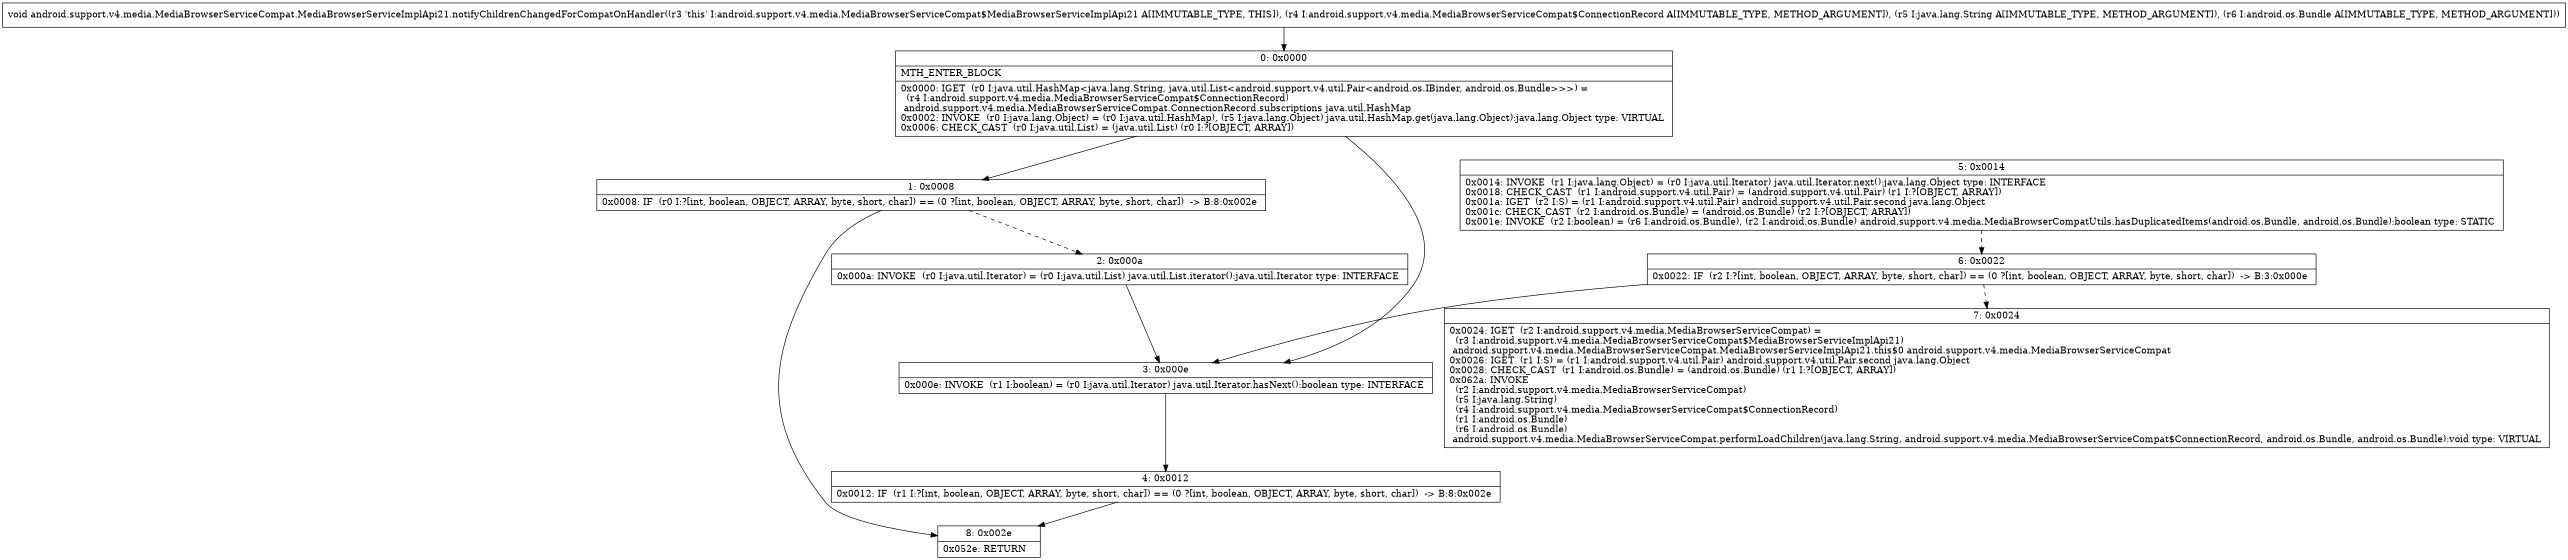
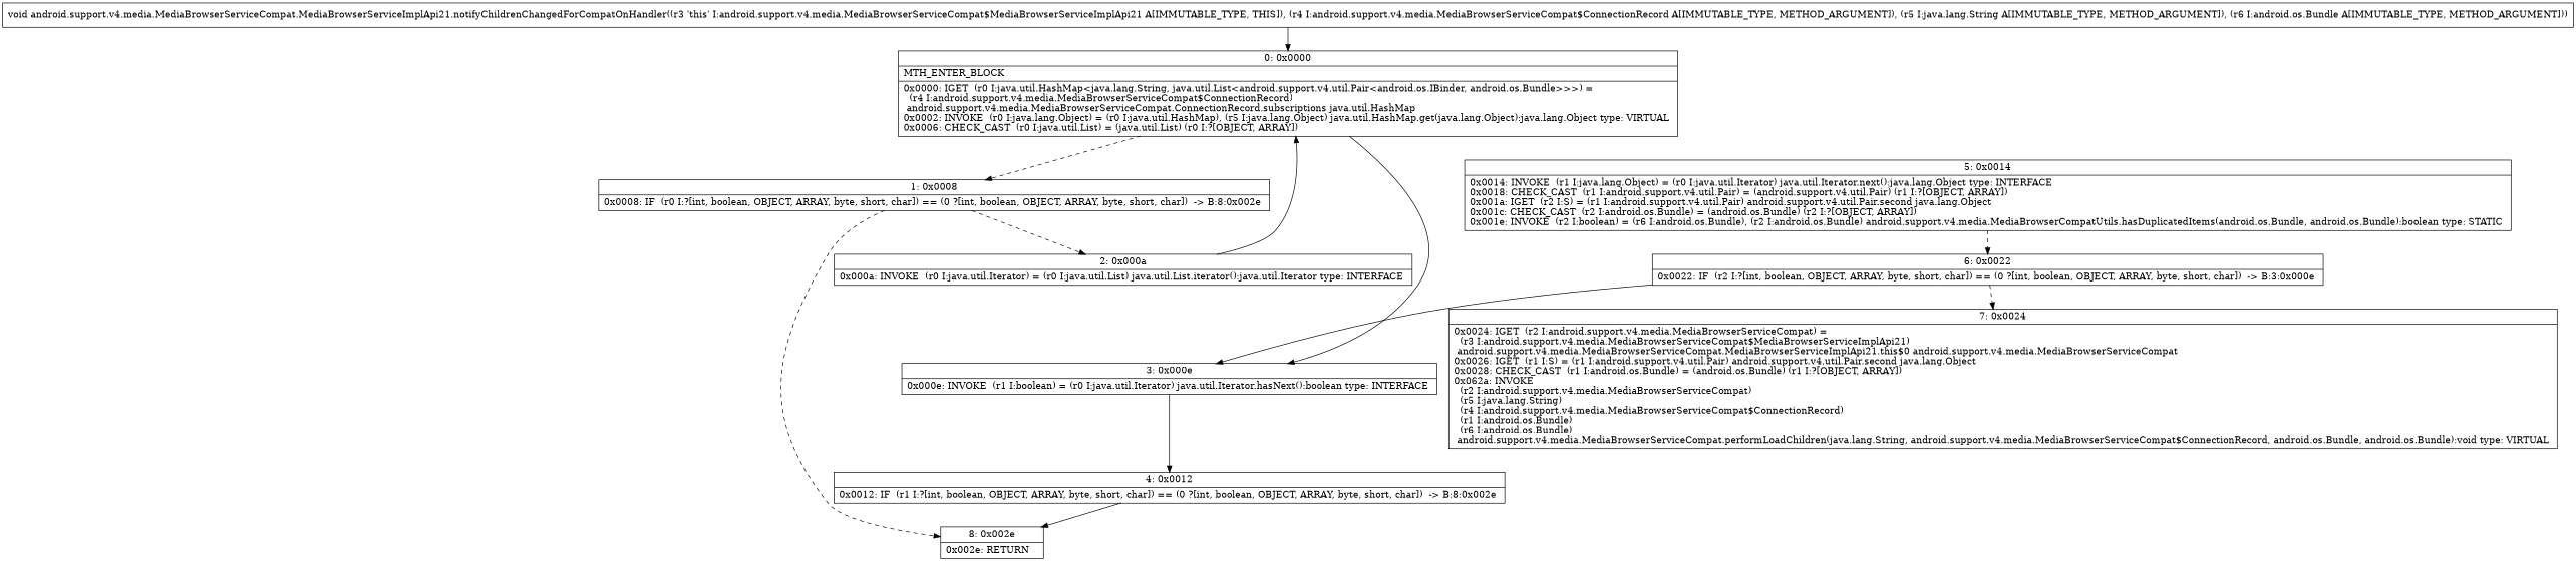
  digraph {
    fontname="DejaVu Serif"
    node [fontname="DejaVu Serif" shape=record]
    edge [fontname="DejaVu Serif"]
    n1 [label="{0\:\ 0x0000|MTH_ENTER_BLOCK\l|0x0000: IGET  (r0 I:java.util.HashMap\<java.lang.String, java.util.List\<android.support.v4.util.Pair\<android.os.IBinder, android.os.Bundle\>\>\>) = \l  (r4 I:android.support.v4.media.MediaBrowserServiceCompat$ConnectionRecord)\l android.support.v4.media.MediaBrowserServiceCompat.ConnectionRecord.subscriptions java.util.HashMap \l0x0002: INVOKE  (r0 I:java.lang.Object) = (r0 I:java.util.HashMap), (r5 I:java.lang.Object) java.util.HashMap.get(java.lang.Object):java.lang.Object type: VIRTUAL \l0x0006: CHECK_CAST  (r0 I:java.util.List) = (java.util.List) (r0 I:?[OBJECT, ARRAY]) \l}"]
    n2 [label="{1\:\ 0x0008|0x0008: IF  (r0 I:?[int, boolean, OBJECT, ARRAY, byte, short, char]) == (0 ?[int, boolean, OBJECT, ARRAY, byte, short, char])  \-\> B:8:0x002e \l}"]
    n3 [label="{3\:\ 0x000e|0x000e: INVOKE  (r1 I:boolean) = (r0 I:java.util.Iterator) java.util.Iterator.hasNext():boolean type: INTERFACE \l}"]
    n4 [label="{2\:\ 0x000a|0x000a: INVOKE  (r0 I:java.util.Iterator) = (r0 I:java.util.List) java.util.List.iterator():java.util.Iterator type: INTERFACE \l}"]
-   n5 [label="{8\:\ 0x002e|0x052e: RETURN   \l}"]
+   n5 [label="{8\:\ 0x002e|0x002e: RETURN   \l}"]
    n6 [label="{4\:\ 0x0012|0x0012: IF  (r1 I:?[int, boolean, OBJECT, ARRAY, byte, short, char]) == (0 ?[int, boolean, OBJECT, ARRAY, byte, short, char])  \-\> B:8:0x002e \l}"]
    n7 [label="{5\:\ 0x0014|0x0014: INVOKE  (r1 I:java.lang.Object) = (r0 I:java.util.Iterator) java.util.Iterator.next():java.lang.Object type: INTERFACE \l0x0018: CHECK_CAST  (r1 I:android.support.v4.util.Pair) = (android.support.v4.util.Pair) (r1 I:?[OBJECT, ARRAY]) \l0x001a: IGET  (r2 I:S) = (r1 I:android.support.v4.util.Pair) android.support.v4.util.Pair.second java.lang.Object \l0x001c: CHECK_CAST  (r2 I:android.os.Bundle) = (android.os.Bundle) (r2 I:?[OBJECT, ARRAY]) \l0x001e: INVOKE  (r2 I:boolean) = (r6 I:android.os.Bundle), (r2 I:android.os.Bundle) android.support.v4.media.MediaBrowserCompatUtils.hasDuplicatedItems(android.os.Bundle, android.os.Bundle):boolean type: STATIC \l}"]
    n8 [label="{6\:\ 0x0022|0x0022: IF  (r2 I:?[int, boolean, OBJECT, ARRAY, byte, short, char]) == (0 ?[int, boolean, OBJECT, ARRAY, byte, short, char])  \-\> B:3:0x000e \l}"]
    n9 [label="{7\:\ 0x0024|0x0024: IGET  (r2 I:android.support.v4.media.MediaBrowserServiceCompat) = \l  (r3 I:android.support.v4.media.MediaBrowserServiceCompat$MediaBrowserServiceImplApi21)\l android.support.v4.media.MediaBrowserServiceCompat.MediaBrowserServiceImplApi21.this$0 android.support.v4.media.MediaBrowserServiceCompat \l0x0026: IGET  (r1 I:S) = (r1 I:android.support.v4.util.Pair) android.support.v4.util.Pair.second java.lang.Object \l0x0028: CHECK_CAST  (r1 I:android.os.Bundle) = (android.os.Bundle) (r1 I:?[OBJECT, ARRAY]) \l0x062a: INVOKE  \l  (r2 I:android.support.v4.media.MediaBrowserServiceCompat)\l  (r5 I:java.lang.String)\l  (r4 I:android.support.v4.media.MediaBrowserServiceCompat$ConnectionRecord)\l  (r1 I:android.os.Bundle)\l  (r6 I:android.os.Bundle)\l android.support.v4.media.MediaBrowserServiceCompat.performLoadChildren(java.lang.String, android.support.v4.media.MediaBrowserServiceCompat$ConnectionRecord, android.os.Bundle, android.os.Bundle):void type: VIRTUAL \l}"]
    n10 [label="{void android.support.v4.media.MediaBrowserServiceCompat.MediaBrowserServiceImplApi21.notifyChildrenChangedForCompatOnHandler((r3 'this' I:android.support.v4.media.MediaBrowserServiceCompat$MediaBrowserServiceImplApi21 A[IMMUTABLE_TYPE, THIS]), (r4 I:android.support.v4.media.MediaBrowserServiceCompat$ConnectionRecord A[IMMUTABLE_TYPE, METHOD_ARGUMENT]), (r5 I:java.lang.String A[IMMUTABLE_TYPE, METHOD_ARGUMENT]), (r6 I:android.os.Bundle A[IMMUTABLE_TYPE, METHOD_ARGUMENT])) }"]
-   n1 -> n2
+   n1 -> n2 [style=dashed]
    n1 -> n3
    n2 -> n4 [style=dashed]
-   n2 -> n5
+   n2 -> n5 [style=dashed]
    n3 -> n6
-   n4 -> n3
+   n4 -> n1
    n6 -> n5
    n7 -> n8 [style=dashed]
    n8 -> n3
    n8 -> n9 [style=dashed]
    n10 -> n1
  }
